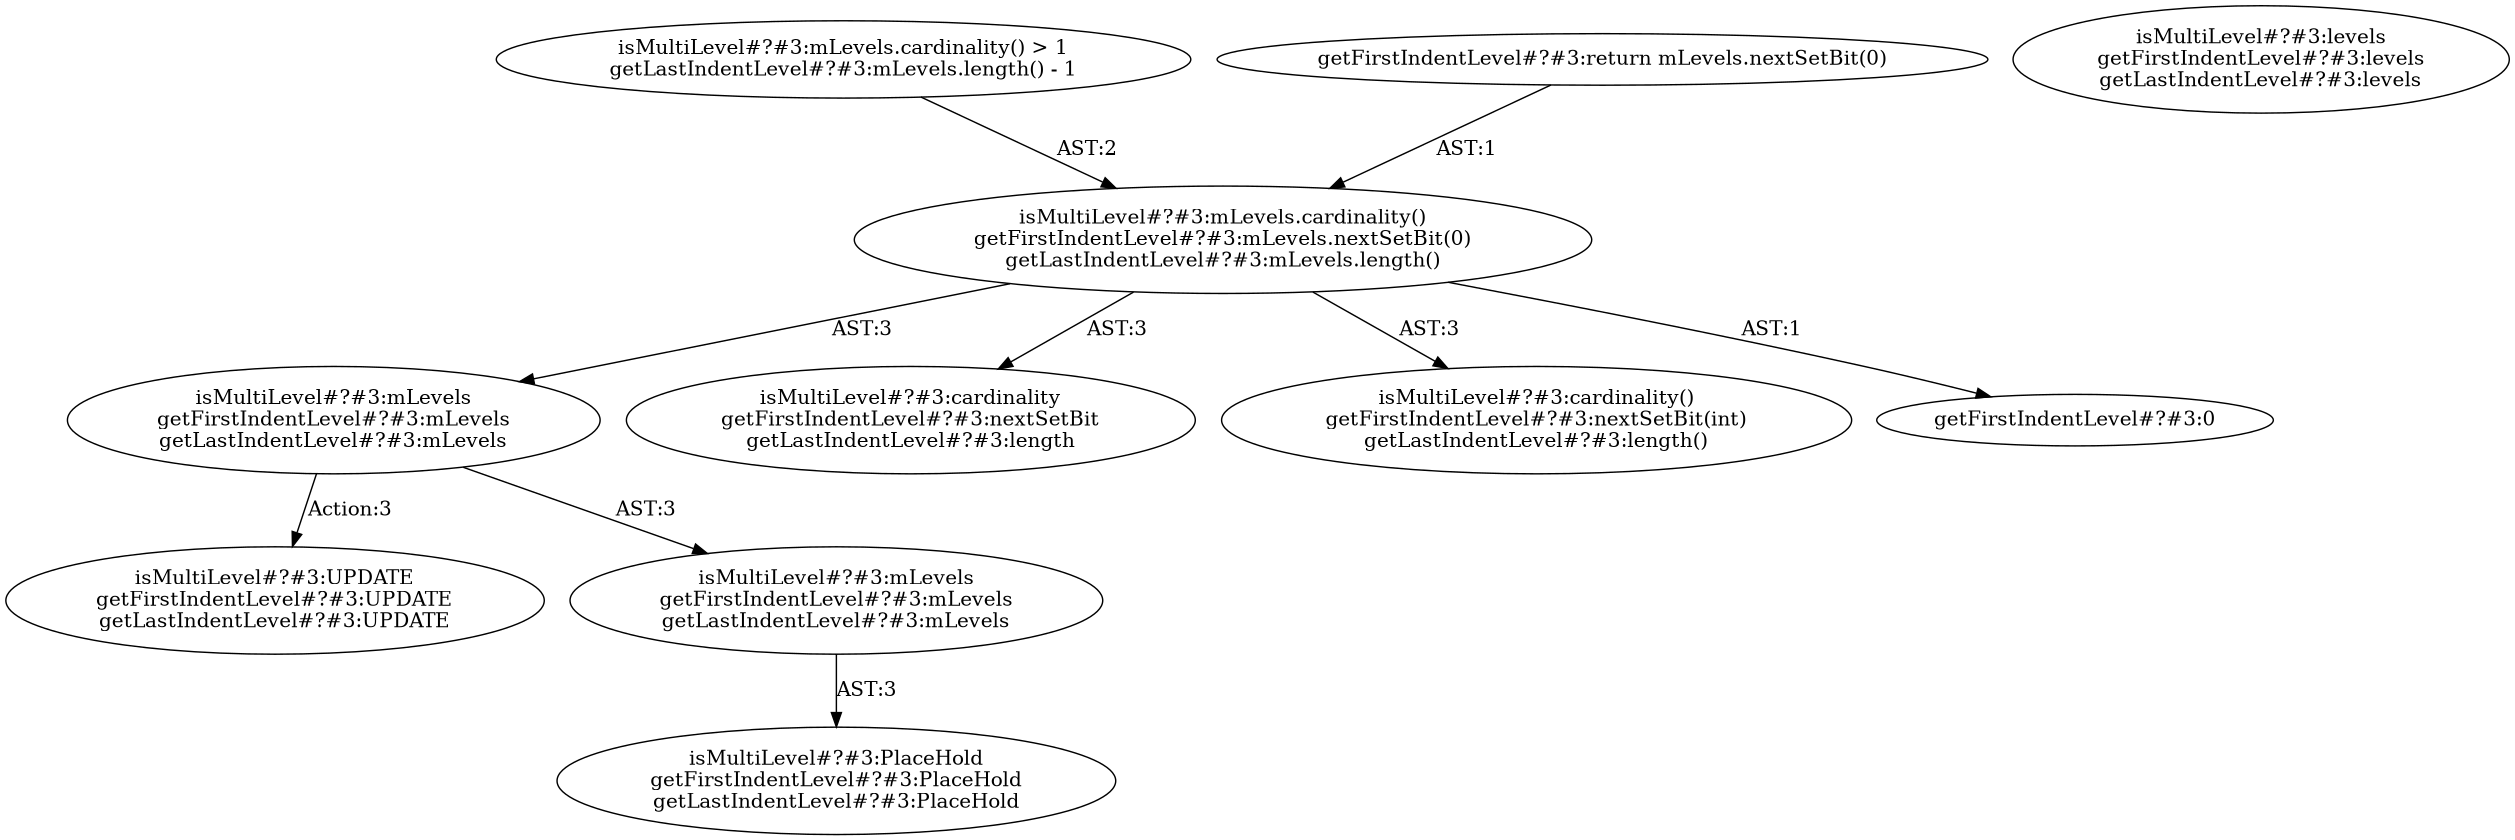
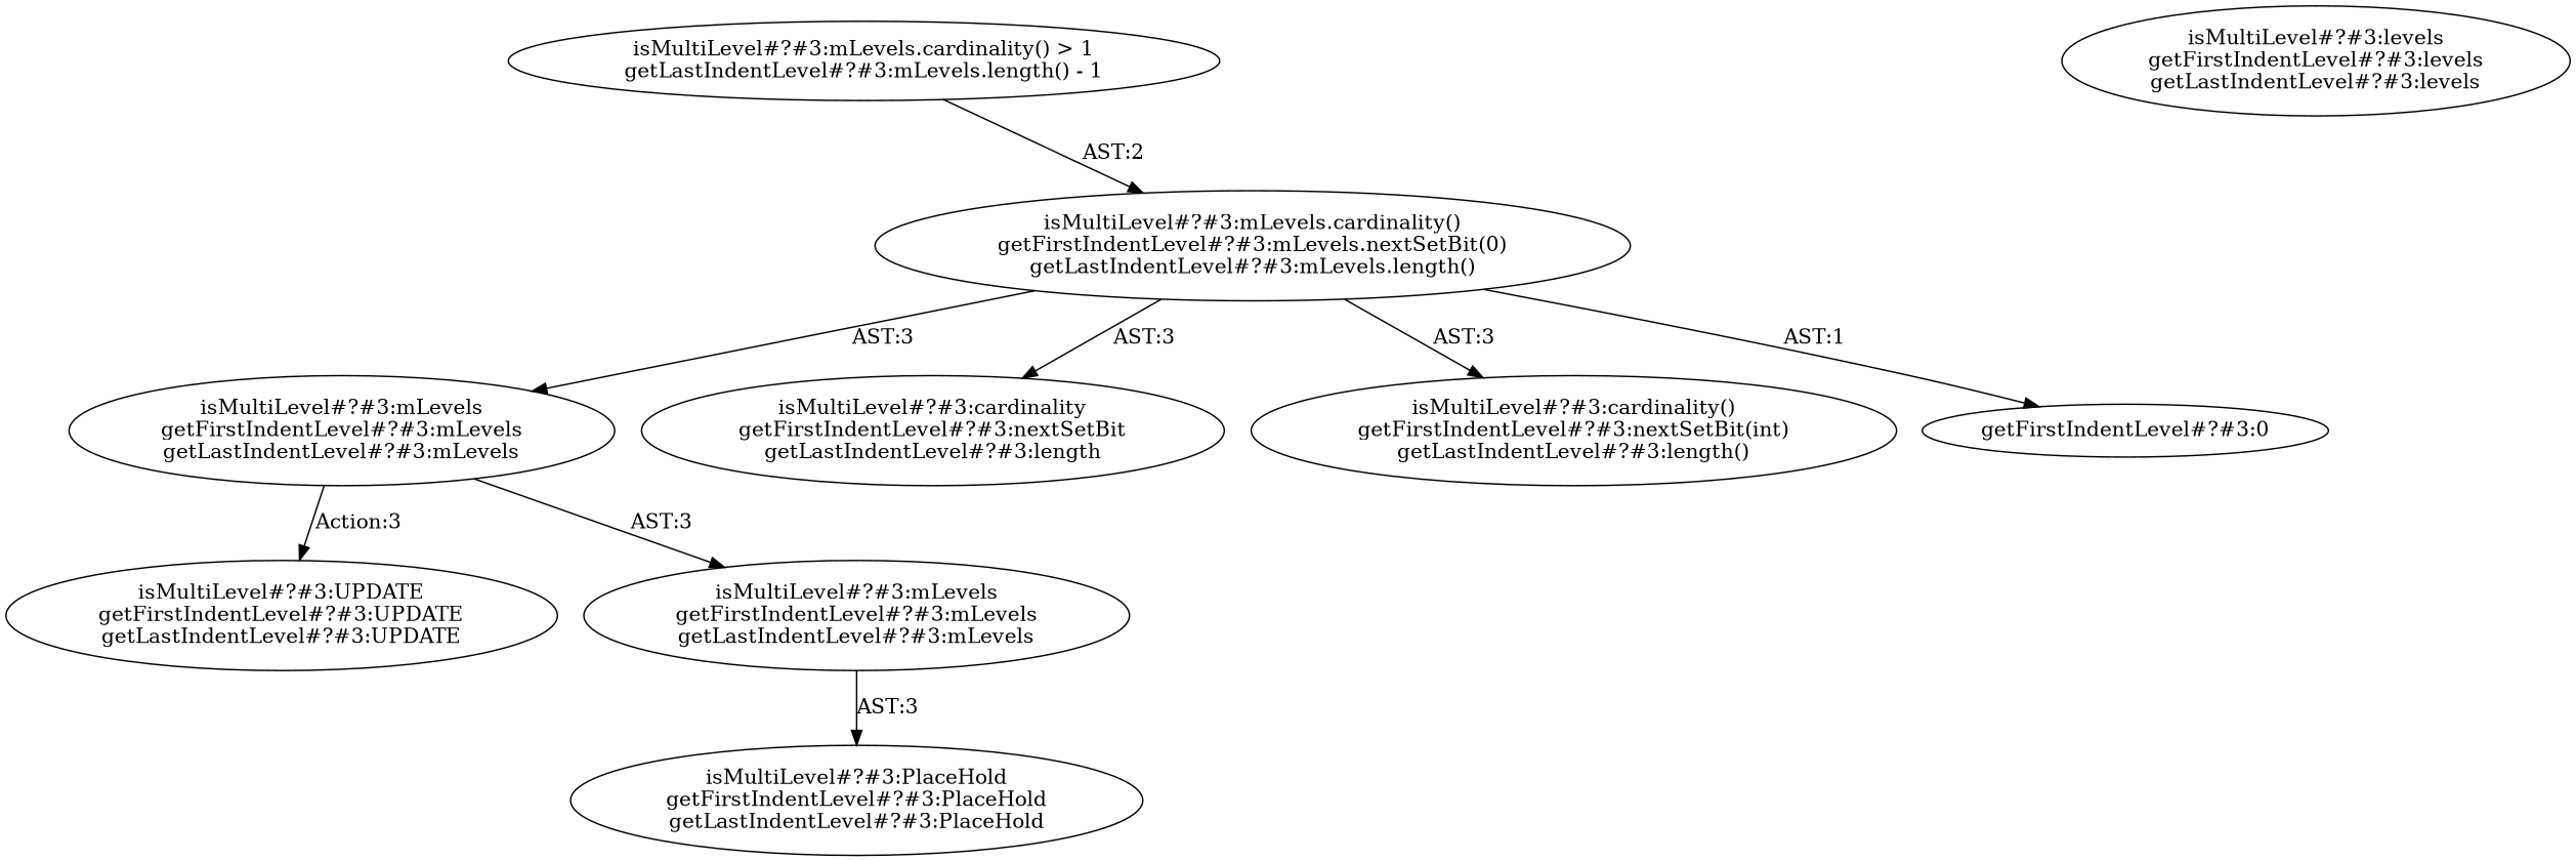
  digraph {
    node [shape=ellipse]
    n1 [label="isMultiLevel#?#3:UPDATE\ngetFirstIndentLevel#?#3:UPDATE\ngetLastIndentLevel#?#3:UPDATE"]
    n2 [label="isMultiLevel#?#3:mLevels\ngetFirstIndentLevel#?#3:mLevels\ngetLastIndentLevel#?#3:mLevels"]
    n3 [label="isMultiLevel#?#3:mLevels\ngetFirstIndentLevel#?#3:mLevels\ngetLastIndentLevel#?#3:mLevels"]
    n4 [label="isMultiLevel#?#3:mLevels.cardinality()\ngetFirstIndentLevel#?#3:mLevels.nextSetBit(0)\ngetLastIndentLevel#?#3:mLevels.length()"]
    n5 [label="isMultiLevel#?#3:cardinality\ngetFirstIndentLevel#?#3:nextSetBit\ngetLastIndentLevel#?#3:length"]
    n6 [label="isMultiLevel#?#3:cardinality()\ngetFirstIndentLevel#?#3:nextSetBit(int)\ngetLastIndentLevel#?#3:length()"]
    n7 [label="getFirstIndentLevel#?#3:0"]
    n8 [label="isMultiLevel#?#3:mLevels.cardinality() > 1\ngetLastIndentLevel#?#3:mLevels.length() - 1"]
    n9 [label="isMultiLevel#?#3:PlaceHold\ngetFirstIndentLevel#?#3:PlaceHold\ngetLastIndentLevel#?#3:PlaceHold"]
    n10 [label="isMultiLevel#?#3:levels\ngetFirstIndentLevel#?#3:levels\ngetLastIndentLevel#?#3:levels"]
-   n11 [label="getFirstIndentLevel#?#3:return mLevels.nextSetBit(0)"]
    n2 -> n1 [label="Action:3"]
    n2 -> n3 [label="AST:3"]
    n3 -> n9 [label="AST:3"]
    n4 -> n2 [label="AST:3"]
    n4 -> n5 [label="AST:3"]
    n4 -> n6 [label="AST:3"]
    n4 -> n7 [label="AST:1"]
    n8 -> n4 [label="AST:2"]
-   n11 -> n4 [label="AST:1"]
  }
